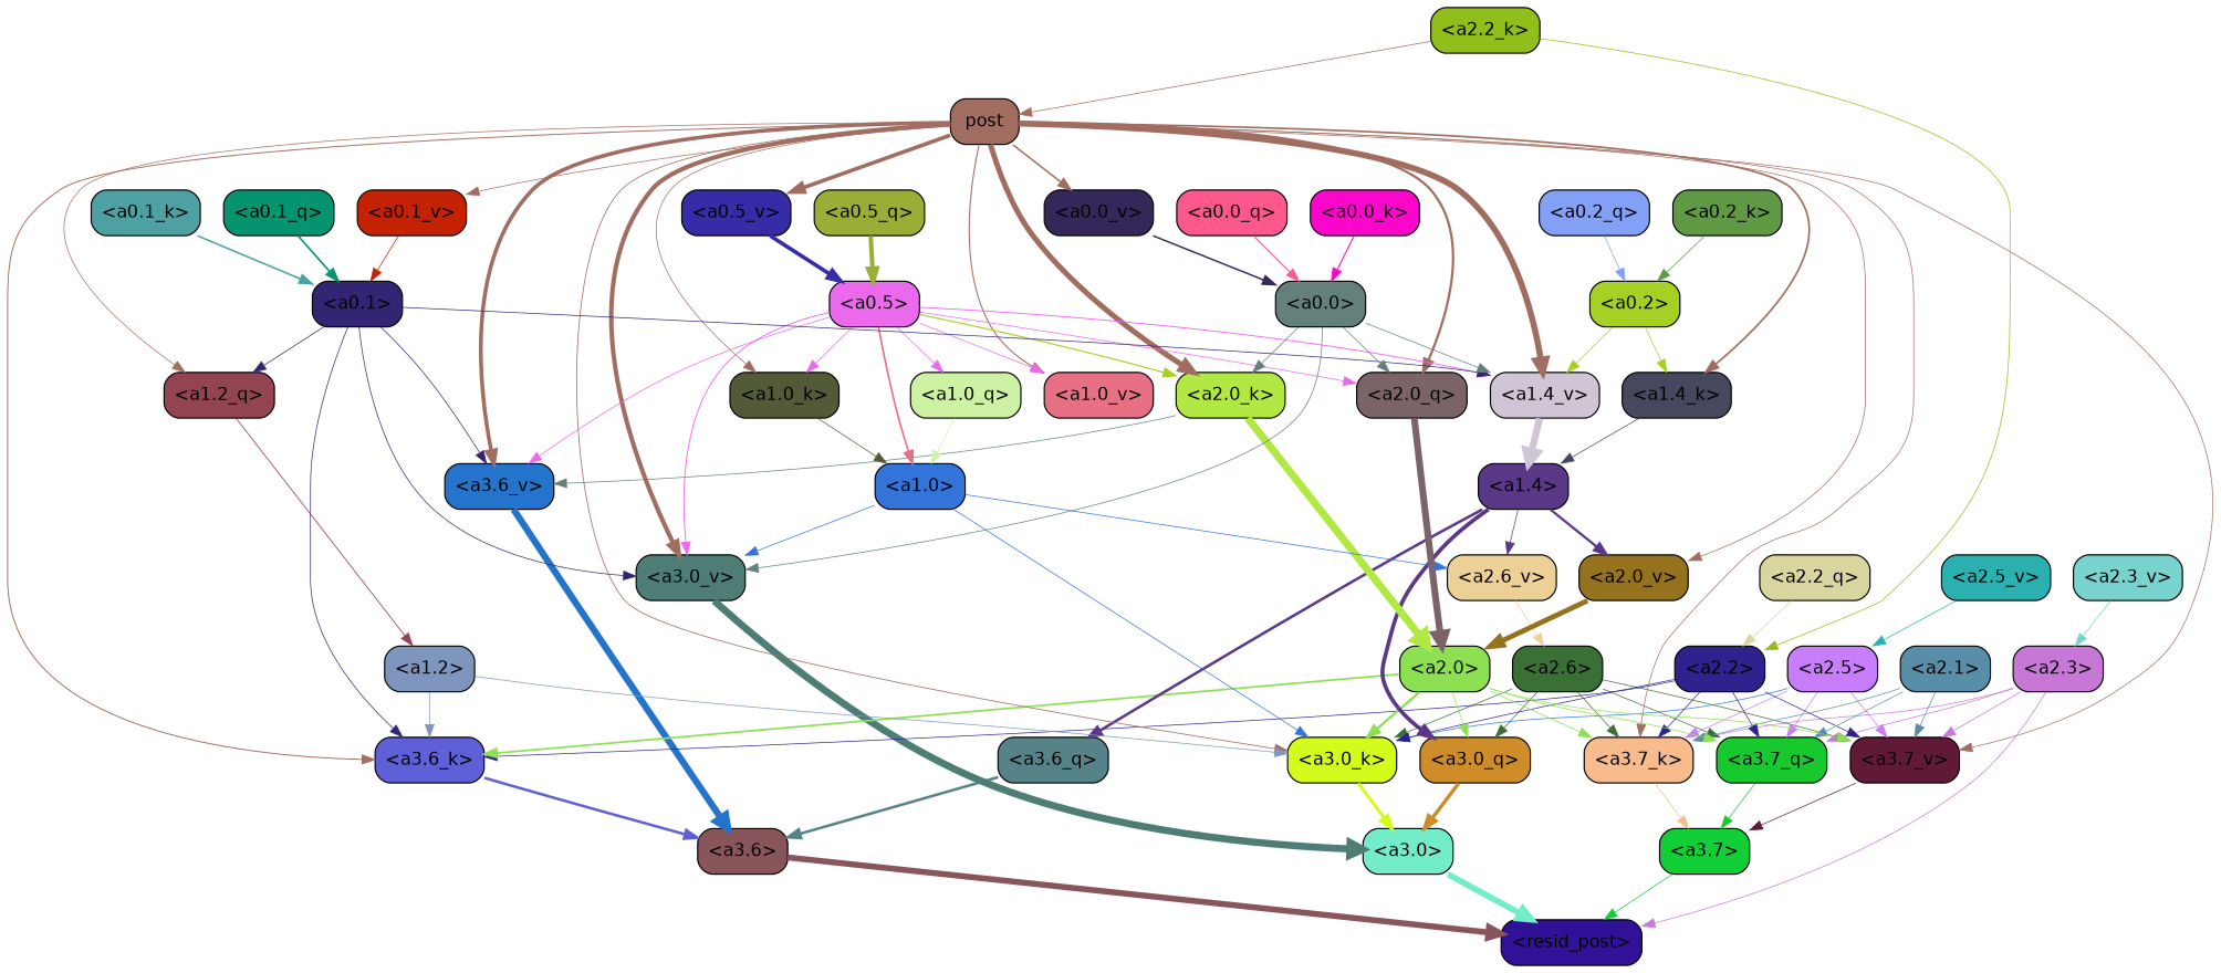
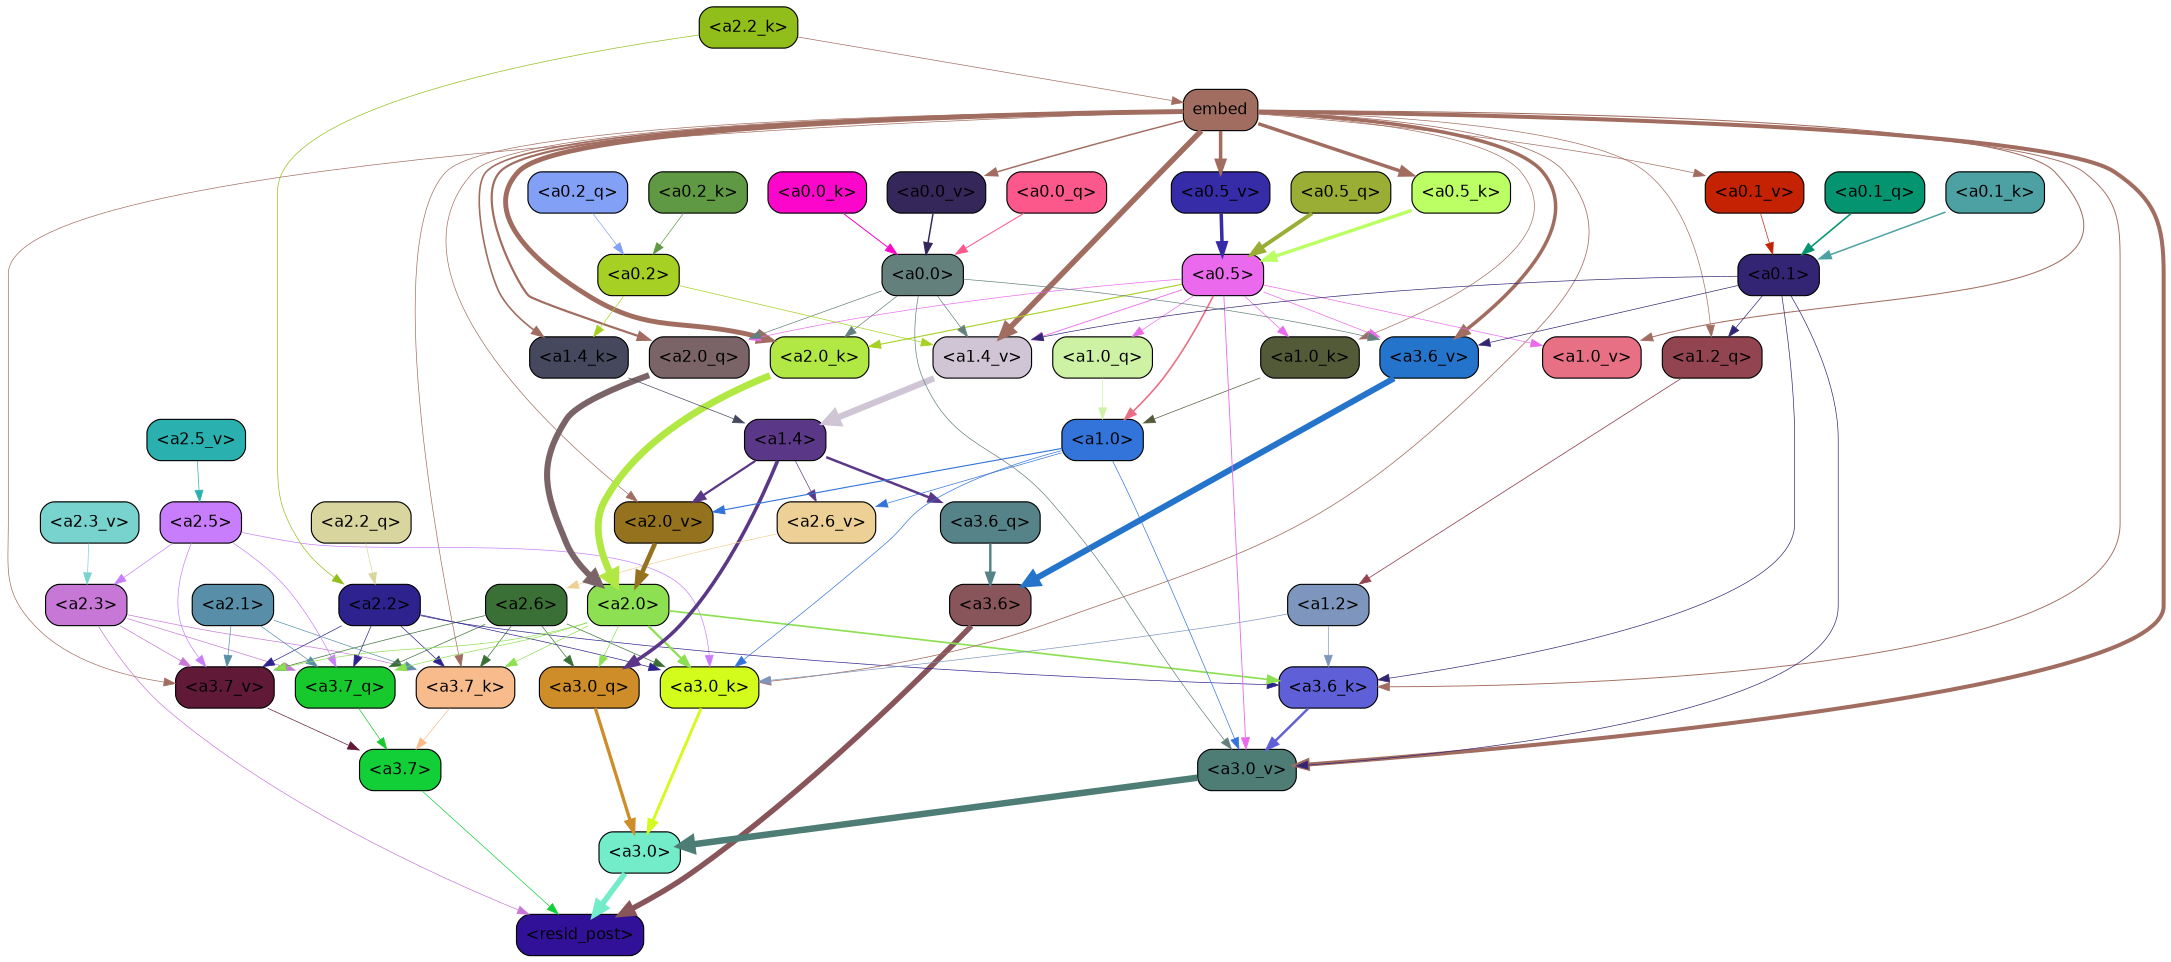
  strict digraph {
    splines=true
    node [color=black fontname=Helvetica shape=box style="filled, rounded"]
    edge [color="#a26d61" penwidth=0.6]
    "<a3.7>" [fillcolor="#12cf37"]
    "<resid_post>" [fillcolor="#311197"]
    "<a3.6>" [fillcolor="#87555a"]
    "<a3.0>" [fillcolor="#73ecc9"]
    "<a2.3>" [fillcolor="#c778d6"]
    "<a3.7_q>" [fillcolor="#18c92e"]
    "<a3.7_k>" [fillcolor="#f8bc8c"]
    "<a3.7_v>" [fillcolor="#601937"]
    "<a3.6_q>" [fillcolor="#568388"]
    "<a3.0_q>" [fillcolor="#ce8d28"]
    "<a3.6_k>" [fillcolor="#5f60d7"]
    "<a3.0_k>" [fillcolor="#d3fb1c"]
    "<a3.6_v>" [fillcolor="#2574cb"]
    "<a3.0_v>" [fillcolor="#4d7d75"]
    "<a2.6>" [fillcolor="#3a7036"]
    "<a2.5>" [fillcolor="#c87dfc"]
    "<a2.2>" [fillcolor="#2e238e"]
    "<a2.1>" [fillcolor="#588ea7"]
    "<a2.0>" [fillcolor="#8ce052"]
    "<a1.4>" [fillcolor="#5b3787"]
    "<a2.6_v>" [fillcolor="#edd095"]
    "<a2.0_v>" [fillcolor="#95721d"]
-   embed [fillcolor="#a26d61" label=post]
+   embed [fillcolor="#a26d61"]
    "<a2.0_q>" [fillcolor="#7b6468"]
    "<a2.0_k>" [fillcolor="#b2e843"]
    "<a1.2_q>" [fillcolor="#934451"]
    "<a1.4_k>" [fillcolor="#46485d"]
    "<a1.0_k>" [fillcolor="#535a38"]
    "<a1.4_v>" [fillcolor="#cfc5d5"]
    "<a1.0_v>" [fillcolor="#e87085"]
+   "<a0.5_k>" [fillcolor="#bcff65"]
    "<a0.5_v>" [fillcolor="#372ca8"]
    "<a0.1_v>" [fillcolor="#c52203"]
    "<a0.0_v>" [fillcolor="#35275a"]
    "<a2.2_k>" [fillcolor="#91be1b"]
    "<a1.2>" [fillcolor="#7e96bd"]
    "<a1.0>" [fillcolor="#3274da"]
    "<a0.5>" [fillcolor="#eb69ec"]
    "<a0.1>" [fillcolor="#342574"]
    "<a0.0>" [fillcolor="#63807d"]
    "<a1.0_q>" [fillcolor="#cef2a4"]
    "<a2.2_q>" [fillcolor="#d9d59e"]
    "<a2.5_v>" [fillcolor="#2ab1af"]
    "<a2.3_v>" [fillcolor="#78d2cd"]
    "<a0.2>" [fillcolor="#a6d023"]
    "<a0.5_q>" [fillcolor="#9aad34"]
    "<a0.2_q>" [fillcolor="#82a0f6"]
    "<a0.1_q>" [fillcolor="#049470"]
    "<a0.0_q>" [fillcolor="#fc588b"]
    "<a0.2_k>" [fillcolor="#609944"]
    "<a0.1_k>" [fillcolor="#4da1a3"]
    "<a0.0_k>" [fillcolor="#fb06ca"]
    "<a3.7>" -> "<resid_post>" [color="#12cf37"]
    "<a3.6>" -> "<resid_post>" [color="#87555a" penwidth=4.7534414529800415]
    "<a3.0>" -> "<resid_post>" [color="#73ecc9" penwidth=4.898576855659485]
    "<a2.3>" -> "<resid_post>" [color="#c778d6"]
    "<a2.3>" -> "<a3.7_q>" [color="#c778d6"]
    "<a2.3>" -> "<a3.7_k>" [color="#c778d6"]
    "<a2.3>" -> "<a3.7_v>" [color="#c778d6"]
    "<a3.7_q>" -> "<a3.7>" [color="#18c92e"]
    "<a3.7_k>" -> "<a3.7>" [color="#f8bc8c"]
    "<a3.7_v>" -> "<a3.7>" [color="#601937"]
    "<a3.6_q>" -> "<a3.6>" [color="#568388" penwidth=2.160832464694977]
    "<a3.0_q>" -> "<a3.0>" [color="#ce8d28" penwidth=2.870753765106201]
-   "<a3.6_k>" -> "<a3.6>" [color="#5f60d7" penwidth=2.13908451795578]
+   "<a3.6_k>" -> "<a3.0_v>" [color="#5f60d7" penwidth=2.13908451795578]
    "<a3.0_k>" -> "<a3.0>" [color="#d3fb1c" penwidth=2.520303964614868]
    "<a3.6_v>" -> "<a3.6>" [color="#2574cb" penwidth=5.297133803367615]
    "<a3.0_v>" -> "<a3.0>" [color="#4d7d75" penwidth=5.680712580680847]
    "<a2.6>" -> "<a3.7_q>" [color="#3a7036"]
    "<a2.6>" -> "<a3.7_k>" [color="#3a7036"]
    "<a2.6>" -> "<a3.7_v>" [color="#3a7036"]
    "<a2.6>" -> "<a3.0_q>" [color="#3a7036"]
    "<a2.6>" -> "<a3.0_k>" [color="#3a7036"]
    "<a2.5>" -> "<a3.7_q>" [color="#c87dfc"]
-   "<a2.5>" -> "<a3.7_k>" [color="#c87dfc"]
+   "<a2.5>" -> "<a2.3>" [color="#c87dfc"]
    "<a2.5>" -> "<a3.7_v>" [color="#c87dfc"]
-   "<a2.5>" -> "<a3.0_k>" [color="#3274da"]
+   "<a2.5>" -> "<a3.0_k>" [color="#c87dfc"]
    "<a2.2>" -> "<a3.7_q>" [color="#2e238e"]
    "<a2.2>" -> "<a3.7_k>" [color="#2e238e"]
    "<a2.2>" -> "<a3.7_v>" [color="#2e238e"]
    "<a2.2>" -> "<a3.6_k>" [color="#2e238e"]
    "<a2.2>" -> "<a3.0_k>" [color="#2e238e"]
    "<a2.1>" -> "<a3.7_q>" [color="#588ea7"]
    "<a2.1>" -> "<a3.7_k>" [color="#588ea7"]
    "<a2.1>" -> "<a3.7_v>" [color="#588ea7"]
    "<a2.0>" -> "<a3.7_q>" [color="#8ce052"]
    "<a2.0>" -> "<a3.7_k>" [color="#8ce052"]
    "<a2.0>" -> "<a3.7_v>" [color="#8ce052"]
    "<a2.0>" -> "<a3.0_q>" [color="#8ce052"]
    "<a2.0>" -> "<a3.6_k>" [color="#8ce052" penwidth=1.4807794839143753]
    "<a2.0>" -> "<a3.0_k>" [color="#8ce052" penwidth=1.9436544477939606]
    "<a1.4>" -> "<a3.6_q>" [color="#5b3787" penwidth=2.1635248363018036]
    "<a1.4>" -> "<a3.0_q>" [color="#5b3787" penwidth=3.1362746953964233]
    "<a1.4>" -> "<a2.6_v>" [color="#5b3787"]
    "<a1.4>" -> "<a2.0_v>" [color="#5b3787" penwidth=1.9271827340126038]
    "<a2.6_v>" -> "<a2.6>" [color="#edd095"]
    "<a2.0_v>" -> "<a2.0>" [color="#95721d" penwidth=4.041402816772461]
    embed -> "<a3.7_k>"
    embed -> "<a3.7_v>"
    embed -> "<a3.6_k>" [penwidth=0.8202246725559235]
    embed -> "<a3.0_k>" [penwidth=0.6771316379308701]
    embed -> "<a3.6_v>" [penwidth=3.067279100418091]
    embed -> "<a3.0_v>" [penwidth=3.5202720761299133]
    embed -> "<a2.0_v>"
    embed -> "<a2.0_q>" [penwidth=1.9194039106369019]
    embed -> "<a2.0_k>" [penwidth=4.28515887260437]
    embed -> "<a1.2_q>"
    embed -> "<a1.4_k>" [penwidth=1.441945195198059]
    embed -> "<a1.0_k>"
    embed -> "<a1.4_v>" [penwidth=4.830149412155151]
    embed -> "<a1.0_v>" [penwidth=0.8981428295373917]
+   embed -> "<a0.5_k>" [penwidth=3.0170571208000183]
    embed -> "<a0.5_v>" [penwidth=3.074461340904236]
    embed -> "<a0.1_v>"
    embed -> "<a0.0_v>" [penwidth=1.2872365713119507]
    "<a2.0_q>" -> "<a2.0>" [color="#7b6468" penwidth=5.313405752182007]
    "<a2.0_k>" -> "<a2.0>" [color="#b2e843" penwidth=6.029795527458191]
    "<a1.2_q>" -> "<a1.2>" [color="#934451" penwidth=0.6924253702163696]
    "<a1.4_k>" -> "<a1.4>" [color="#46485d"]
    "<a1.0_k>" -> "<a1.0>" [color="#535a38"]
    "<a1.4_v>" -> "<a1.4>" [color="#cfc5d5" penwidth=5.515027642250061]
+   "<a0.5_k>" -> "<a0.5>" [color="#bcff65" penwidth=3.017053723335266]
    "<a0.5_v>" -> "<a0.5>" [color="#372ca8" penwidth=3.088594377040863]
    "<a0.1_v>" -> "<a0.1>" [color="#c52203"]
    "<a0.0_v>" -> "<a0.0>" [color="#35275a" penwidth=1.2872320413589478]
    "<a2.2_k>" -> "<a2.2>" [color="#91be1b"]
    "<a2.2_k>" -> embed
    "<a1.2>" -> "<a3.6_k>" [color="#7e96bd"]
    "<a1.2>" -> "<a3.0_k>" [color="#7e96bd"]
    "<a1.0>" -> "<a3.0_k>" [color="#3274da"]
    "<a1.0>" -> "<a3.0_v>" [color="#3274da"]
    "<a1.0>" -> "<a2.6_v>" [color="#3274da"]
+   "<a1.0>" -> "<a2.0_v>" [color="#3274da" penwidth=0.9754131138324738]
    "<a0.5>" -> "<a3.6_v>" [color="#eb69ec"]
    "<a0.5>" -> "<a3.0_v>" [color="#eb69ec" penwidth=0.764040544629097]
    "<a0.5>" -> "<a2.0_q>" [color="#eb69ec"]
    "<a0.5>" -> "<a2.0_k>" [color="#a6d023" penwidth=0.9763890504837036]
    "<a0.5>" -> "<a1.0_k>" [color="#eb69ec"]
    "<a0.5>" -> "<a1.4_v>" [color="#eb69ec" penwidth=0.7723740935325623]
    "<a0.5>" -> "<a1.0_v>" [color="#eb69ec"]
    "<a0.5>" -> "<a1.0>" [color="#e87085" penwidth=1.4252789914608002]
    "<a0.5>" -> "<a1.0_q>" [color="#eb69ec"]
    "<a0.1>" -> "<a3.6_k>" [color="#342574"]
    "<a0.1>" -> "<a3.6_v>" [color="#342574"]
    "<a0.1>" -> "<a3.0_v>" [color="#342574"]
    "<a0.1>" -> "<a1.2_q>" [color="#342574"]
    "<a0.1>" -> "<a1.4_v>" [color="#342574"]
-   "<a2.0_k>" -> "<a3.6_v>" [color="#63807d"]
+   "<a0.0>" -> "<a3.6_v>" [color="#63807d"]
    "<a0.0>" -> "<a3.0_v>" [color="#63807d"]
    "<a0.0>" -> "<a2.0_q>" [color="#63807d"]
    "<a0.0>" -> "<a2.0_k>" [color="#63807d"]
    "<a0.0>" -> "<a1.4_v>" [color="#63807d"]
    "<a1.0_q>" -> "<a1.0>" [color="#cef2a4"]
    "<a2.2_q>" -> "<a2.2>" [color="#d9d59e"]
    "<a2.5_v>" -> "<a2.5>" [color="#2ab1af"]
    "<a2.3_v>" -> "<a2.3>" [color="#78d2cd"]
    "<a0.2>" -> "<a1.4_k>" [color="#a6d023"]
    "<a0.2>" -> "<a1.4_v>" [color="#a6d023"]
    "<a0.5_q>" -> "<a0.5>" [color="#9aad34" penwidth=3.470327615737915]
    "<a0.2_q>" -> "<a0.2>" [color="#82a0f6"]
    "<a0.1_q>" -> "<a0.1>" [color="#049470" penwidth=1.4035804867744446]
    "<a0.0_q>" -> "<a0.0>" [color="#fc588b" penwidth=0.8884857892990112]
    "<a0.2_k>" -> "<a0.2>" [color="#609944"]
    "<a0.1_k>" -> "<a0.1>" [color="#4da1a3" penwidth=1.3217589855194092]
    "<a0.0_k>" -> "<a0.0>" [color="#fb06ca" penwidth=0.8782260417938232]
  }
